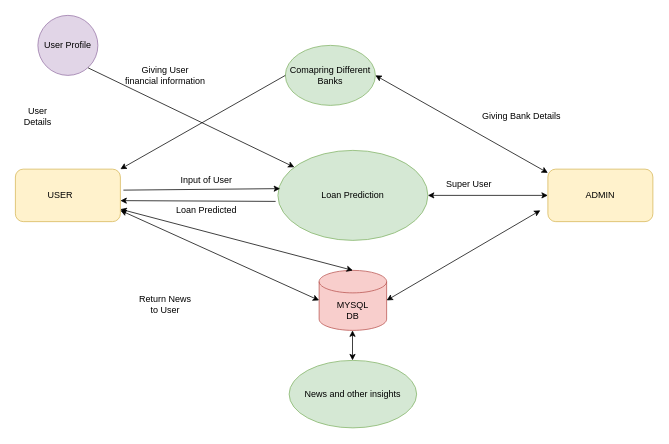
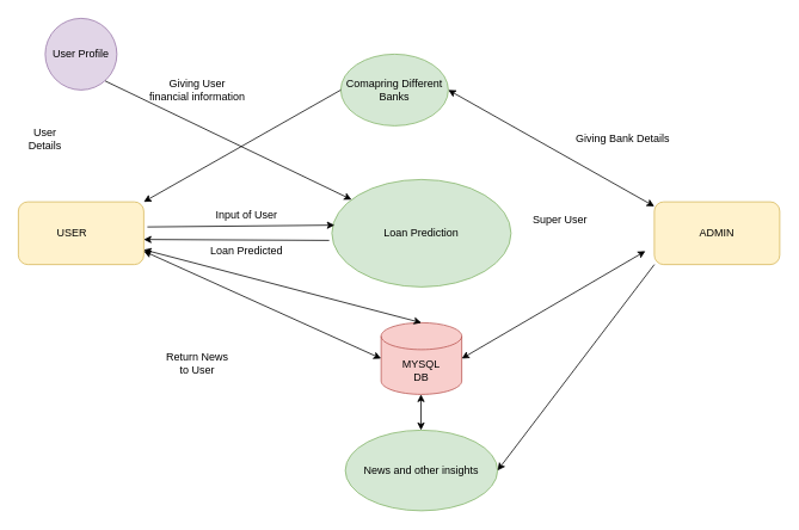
  <mxCell id="0" />
  <mxCell id="1" parent="0" />
  <mxCell id="2" value="Loan Prediction" style="ellipse;whiteSpace=wrap;html=1;fillColor=#d5e8d4;strokeColor=#82b366;" vertex="1" parent="1"><mxGeometry x="370" y="200" width="200" height="120" as="geometry" /></mxCell>
  <mxCell id="3" value="USER&lt;span style=&quot;white-space: pre;&quot;&gt;&#09;&lt;/span&gt;" style="rounded=1;whiteSpace=wrap;html=1;fillColor=#fff2cc;strokeColor=#d6b656;" vertex="1" parent="1"><mxGeometry x="20" y="225" width="140" height="70" as="geometry" /></mxCell>
  <mxCell id="4" value="ADMIN" style="rounded=1;whiteSpace=wrap;html=1;fillColor=#fff2cc;strokeColor=#d6b656;" vertex="1" parent="1"><mxGeometry x="730" y="225" width="140" height="70" as="geometry" /></mxCell>
- <mxCell id="5" value="" style="endArrow=classic;startArrow=classic;html=1;rounded=0;entryX=0;entryY=0.5;entryDx=0;entryDy=0;exitX=0;exitY=1;exitDx=0;exitDy=0;" edge="1" parent="1" source="8" target="4"><mxGeometry width="50" height="50" relative="1" as="geometry"><mxPoint x="550" y="259.5" as="sourcePoint" /><mxPoint x="700" y="259.5" as="targetPoint" /></mxGeometry></mxCell>
  <mxCell id="6" value="Input of User" style="text;html=1;strokeColor=none;fillColor=none;align=center;verticalAlign=middle;whiteSpace=wrap;rounded=0;" vertex="1" parent="1"><mxGeometry x="220" y="225" width="110" height="30" as="geometry" /></mxCell>
  <mxCell id="7" value="Loan Predicted" style="text;html=1;strokeColor=none;fillColor=none;align=center;verticalAlign=middle;whiteSpace=wrap;rounded=0;" vertex="1" parent="1"><mxGeometry x="220" y="265" width="110" height="30" as="geometry" /></mxCell>
  <mxCell id="8" value="Super User" style="text;html=1;strokeColor=none;fillColor=none;align=center;verticalAlign=middle;whiteSpace=wrap;rounded=0;" vertex="1" parent="1"><mxGeometry x="570" y="230" width="110" height="30" as="geometry" /></mxCell>
  <mxCell id="9" value="Comapring Different Banks" style="ellipse;whiteSpace=wrap;html=1;fillColor=#d5e8d4;strokeColor=#82b366;" vertex="1" parent="1"><mxGeometry x="380" y="60" width="120" height="80" as="geometry" /></mxCell>
  <mxCell id="10" value="" style="endArrow=classic;html=1;rounded=0;entryX=0.015;entryY=0.425;entryDx=0;entryDy=0;entryPerimeter=0;exitX=1.029;exitY=0.4;exitDx=0;exitDy=0;exitPerimeter=0;" edge="1" parent="1" source="3" target="2"><mxGeometry width="50" height="50" relative="1" as="geometry"><mxPoint x="150" y="250" as="sourcePoint" /><mxPoint x="200" y="200" as="targetPoint" /></mxGeometry></mxCell>
  <mxCell id="11" value="" style="endArrow=classic;html=1;rounded=0;entryX=1;entryY=0.6;entryDx=0;entryDy=0;entryPerimeter=0;exitX=-0.015;exitY=0.567;exitDx=0;exitDy=0;exitPerimeter=0;" edge="1" parent="1" source="2" target="3"><mxGeometry width="50" height="50" relative="1" as="geometry"><mxPoint x="168.5" y="390" as="sourcePoint" /><mxPoint x="381.5" y="391" as="targetPoint" /></mxGeometry></mxCell>
  <mxCell id="12" value="User Profile" style="ellipse;whiteSpace=wrap;html=1;aspect=fixed;fillColor=#e1d5e7;strokeColor=#9673a6;" vertex="1" parent="1"><mxGeometry x="50" y="20" width="80" height="80" as="geometry" /></mxCell>
  <mxCell id="13" value="" style="endArrow=classic;html=1;rounded=0;" edge="1" parent="1" target="2"><mxGeometry width="50" height="50" relative="1" as="geometry"><mxPoint x="117" y="90" as="sourcePoint" /><mxPoint x="330" y="91" as="targetPoint" /></mxGeometry></mxCell>
  <mxCell id="14" value="" style="endArrow=classic;html=1;rounded=0;exitX=0;exitY=0.5;exitDx=0;exitDy=0;entryX=1;entryY=0;entryDx=0;entryDy=0;" edge="1" parent="1" source="9" target="3"><mxGeometry width="50" height="50" relative="1" as="geometry"><mxPoint x="340" y="115" as="sourcePoint" /><mxPoint x="560" y="-10" as="targetPoint" /></mxGeometry></mxCell>
  <mxCell id="15" value="" style="endArrow=classic;startArrow=classic;html=1;rounded=0;entryX=0;entryY=0.5;entryDx=0;entryDy=0;exitX=1;exitY=0.5;exitDx=0;exitDy=0;" edge="1" parent="1" source="9"><mxGeometry width="50" height="50" relative="1" as="geometry"><mxPoint x="570" y="230" as="sourcePoint" /><mxPoint x="730" y="230" as="targetPoint" /></mxGeometry></mxCell>
  <mxCell id="16" value="News and other insights" style="ellipse;whiteSpace=wrap;html=1;fillColor=#d5e8d4;strokeColor=#82b366;" vertex="1" parent="1"><mxGeometry x="385" y="480" width="170" height="90" as="geometry" /></mxCell>
+ <mxCell id="17" value="" style="endArrow=classic;html=1;rounded=0;exitX=0;exitY=1;exitDx=0;exitDy=0;entryX=1;entryY=0.5;entryDx=0;entryDy=0;" edge="1" parent="1" source="4" target="16"><mxGeometry width="50" height="50" relative="1" as="geometry"><mxPoint x="370" y="440" as="sourcePoint" /><mxPoint x="160" y="305" as="targetPoint" /></mxGeometry></mxCell>
  <mxCell id="18" value="User Details" style="text;html=1;strokeColor=none;fillColor=none;align=center;verticalAlign=middle;whiteSpace=wrap;rounded=0;" vertex="1" parent="1"><mxGeometry x="20" y="140" width="60" height="30" as="geometry" /></mxCell>
  <mxCell id="19" value="MYSQL&lt;br&gt;DB" style="shape=cylinder3;whiteSpace=wrap;html=1;boundedLbl=1;backgroundOutline=1;size=15;fillColor=#f8cecc;strokeColor=#b85450;" vertex="1" parent="1"><mxGeometry x="425" y="360" width="90" height="80" as="geometry" /></mxCell>
  <mxCell id="20" value="" style="endArrow=classic;startArrow=classic;html=1;rounded=0;exitX=0.5;exitY=0;exitDx=0;exitDy=0;exitPerimeter=0;" edge="1" parent="1" source="19" target="3"><mxGeometry width="50" height="50" relative="1" as="geometry"><mxPoint x="430" y="370" as="sourcePoint" /><mxPoint x="480" y="320" as="targetPoint" /></mxGeometry></mxCell>
  <mxCell id="21" value="" style="endArrow=classic;startArrow=classic;html=1;rounded=0;entryX=0.5;entryY=1;entryDx=0;entryDy=0;entryPerimeter=0;exitX=0.5;exitY=0;exitDx=0;exitDy=0;exitPerimeter=0;" edge="1" parent="1"><mxGeometry width="50" height="50" relative="1" as="geometry"><mxPoint x="469.5" y="480" as="sourcePoint" /><mxPoint x="469.5" y="440" as="targetPoint" /></mxGeometry></mxCell>
  <mxCell id="22" value="" style="endArrow=classic;startArrow=classic;html=1;rounded=0;entryX=0;entryY=0.5;entryDx=0;entryDy=0;exitX=1;exitY=0.5;exitDx=0;exitDy=0;entryPerimeter=0;" edge="1" parent="1" target="19"><mxGeometry width="50" height="50" relative="1" as="geometry"><mxPoint x="160" y="280" as="sourcePoint" /><mxPoint x="340" y="410" as="targetPoint" /></mxGeometry></mxCell>
  <mxCell id="23" value="" style="endArrow=classic;startArrow=classic;html=1;rounded=0;exitX=1;exitY=0.5;exitDx=0;exitDy=0;exitPerimeter=0;" edge="1" parent="1" source="19"><mxGeometry width="50" height="50" relative="1" as="geometry"><mxPoint x="570" y="120" as="sourcePoint" /><mxPoint x="720" y="280" as="targetPoint" /></mxGeometry></mxCell>
  <mxCell id="24" value="Return News to User" style="text;html=1;strokeColor=none;fillColor=none;align=center;verticalAlign=middle;whiteSpace=wrap;rounded=0;" vertex="1" parent="1"><mxGeometry x="180" y="390" width="80" height="30" as="geometry" /></mxCell>
  <mxCell id="25" value="Giving Bank Details" style="text;html=1;strokeColor=none;fillColor=none;align=center;verticalAlign=middle;whiteSpace=wrap;rounded=0;" vertex="1" parent="1"><mxGeometry x="640" y="140" width="110" height="30" as="geometry" /></mxCell>
  <mxCell id="26" value="Giving User financial information" style="text;html=1;strokeColor=none;fillColor=none;align=center;verticalAlign=middle;whiteSpace=wrap;rounded=0;" vertex="1" parent="1"><mxGeometry x="165" y="85" width="110" height="30" as="geometry" /></mxCell>
